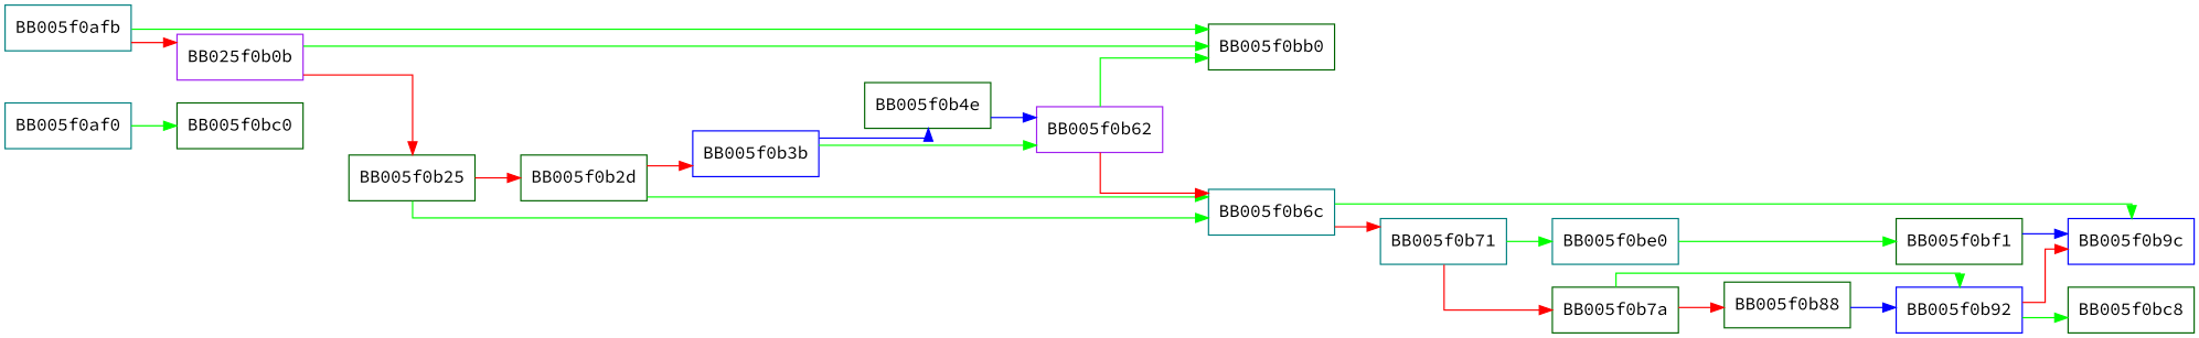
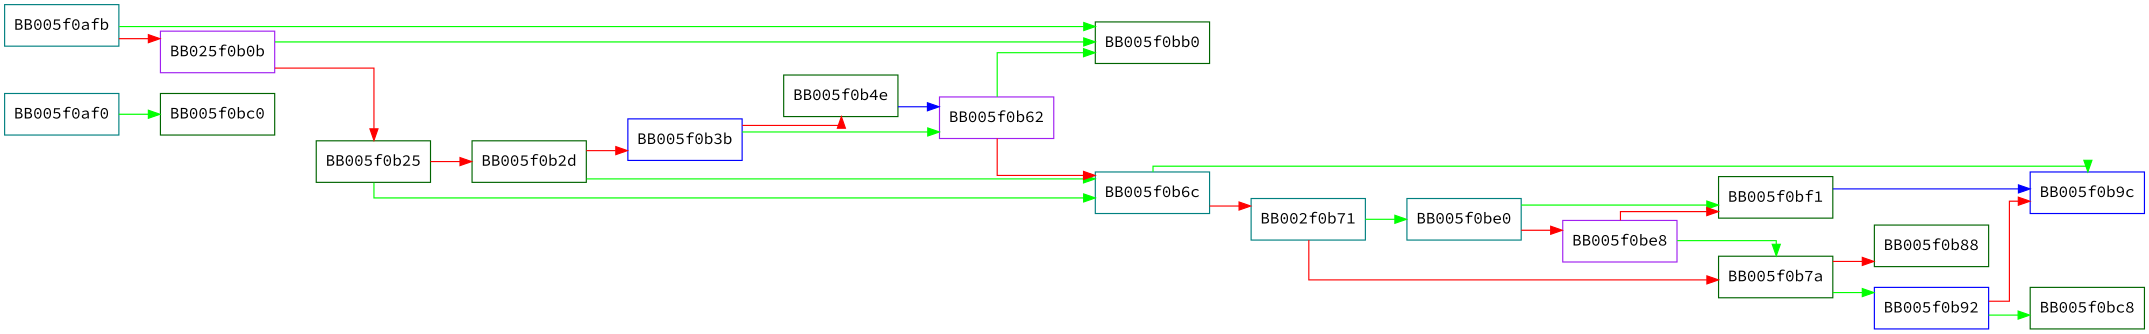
  digraph {
    fontname="Source Code Pro"
    rankdir=LR
    splines=ortho
    node [color=darkgreen fontname="Source Code Pro" shape=box]
    edge [color=green fontname="Source Code Pro"]
    BB005f0af0 [color=teal]
    BB005f0bc0
    BB005f0afb [color=teal]
    BB005f0bb0
    n5 [color=purple label=BB025f0b0b]
    BB005f0b25
    BB005f0b6c [color=teal]
    BB005f0b2d
    BB005f0b9c [color=blue]
-   BB005f0b71 [color=teal]
+   BB005f0b71 [color=teal label=BB002f0b71]
    BB005f0b3b [color=blue]
    BB005f0be0 [color=teal]
    BB005f0b7a
    BB005f0b62 [color=purple]
    BB005f0b4e
    BB005f0bf1
+   BB005f0be8 [color=purple]
    BB005f0b92 [color=blue]
    BB005f0b88
    BB005f0bc8
    BB005f0af0 -> BB005f0bc0
    BB005f0afb -> BB005f0bb0
    BB005f0afb -> n5 [color=red]
    n5 -> BB005f0bb0
    n5 -> BB005f0b25 [color=red]
    BB005f0b25 -> BB005f0b6c
    BB005f0b25 -> BB005f0b2d [color=red]
    BB005f0b6c -> BB005f0b9c
    BB005f0b6c -> BB005f0b71 [color=red]
    BB005f0b2d -> BB005f0b6c
    BB005f0b2d -> BB005f0b3b [color=red]
    BB005f0b71 -> BB005f0be0
    BB005f0b71 -> BB005f0b7a [color=red]
    BB005f0b3b -> BB005f0b62
-   BB005f0b3b -> BB005f0b4e [color=blue]
+   BB005f0b3b -> BB005f0b4e [color=red]
    BB005f0be0 -> BB005f0bf1
+   BB005f0be0 -> BB005f0be8 [color=red]
    BB005f0b7a -> BB005f0b92
    BB005f0b7a -> BB005f0b88 [color=red]
    BB005f0b62 -> BB005f0bb0
    BB005f0b62 -> BB005f0b6c [color=red]
    BB005f0b4e -> BB005f0b62 [color=blue]
    BB005f0bf1 -> BB005f0b9c [color=blue]
+   BB005f0be8 -> BB005f0b7a
+   BB005f0be8 -> BB005f0bf1 [color=red]
    BB005f0b92 -> BB005f0b9c [color=red]
    BB005f0b92 -> BB005f0bc8
-   BB005f0b88 -> BB005f0b92 [color=blue]
  }
